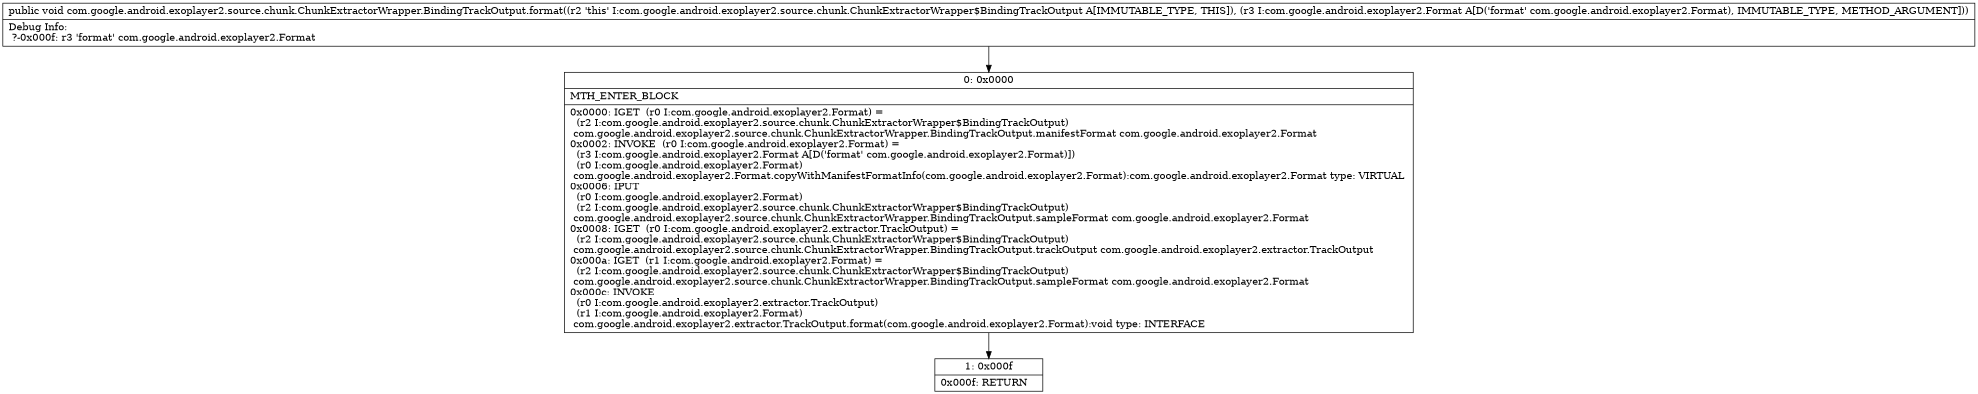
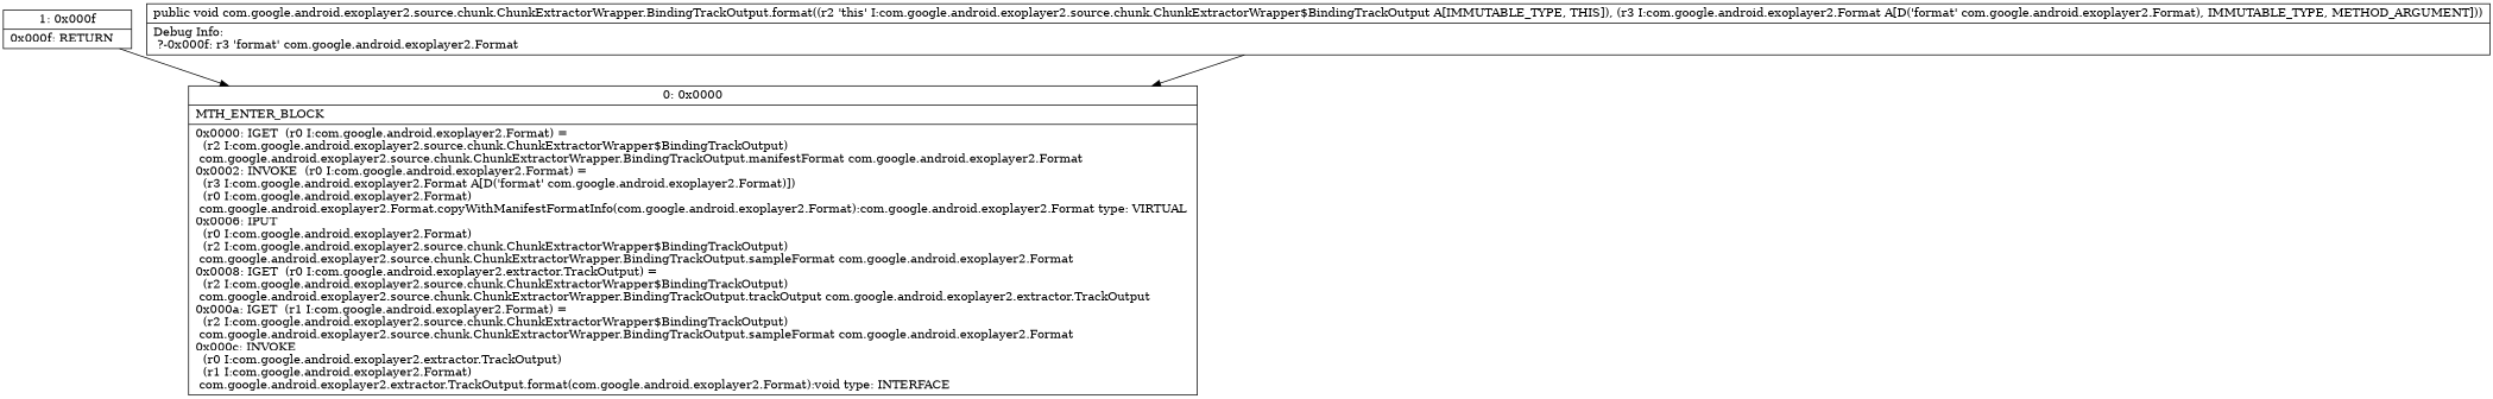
  digraph {
    node [shape=record]
    n1 [label="{0\:\ 0x0000|MTH_ENTER_BLOCK\l|0x0000: IGET  (r0 I:com.google.android.exoplayer2.Format) = \l  (r2 I:com.google.android.exoplayer2.source.chunk.ChunkExtractorWrapper$BindingTrackOutput)\l com.google.android.exoplayer2.source.chunk.ChunkExtractorWrapper.BindingTrackOutput.manifestFormat com.google.android.exoplayer2.Format \l0x0002: INVOKE  (r0 I:com.google.android.exoplayer2.Format) = \l  (r3 I:com.google.android.exoplayer2.Format A[D('format' com.google.android.exoplayer2.Format)])\l  (r0 I:com.google.android.exoplayer2.Format)\l com.google.android.exoplayer2.Format.copyWithManifestFormatInfo(com.google.android.exoplayer2.Format):com.google.android.exoplayer2.Format type: VIRTUAL \l0x0006: IPUT  \l  (r0 I:com.google.android.exoplayer2.Format)\l  (r2 I:com.google.android.exoplayer2.source.chunk.ChunkExtractorWrapper$BindingTrackOutput)\l com.google.android.exoplayer2.source.chunk.ChunkExtractorWrapper.BindingTrackOutput.sampleFormat com.google.android.exoplayer2.Format \l0x0008: IGET  (r0 I:com.google.android.exoplayer2.extractor.TrackOutput) = \l  (r2 I:com.google.android.exoplayer2.source.chunk.ChunkExtractorWrapper$BindingTrackOutput)\l com.google.android.exoplayer2.source.chunk.ChunkExtractorWrapper.BindingTrackOutput.trackOutput com.google.android.exoplayer2.extractor.TrackOutput \l0x000a: IGET  (r1 I:com.google.android.exoplayer2.Format) = \l  (r2 I:com.google.android.exoplayer2.source.chunk.ChunkExtractorWrapper$BindingTrackOutput)\l com.google.android.exoplayer2.source.chunk.ChunkExtractorWrapper.BindingTrackOutput.sampleFormat com.google.android.exoplayer2.Format \l0x000c: INVOKE  \l  (r0 I:com.google.android.exoplayer2.extractor.TrackOutput)\l  (r1 I:com.google.android.exoplayer2.Format)\l com.google.android.exoplayer2.extractor.TrackOutput.format(com.google.android.exoplayer2.Format):void type: INTERFACE \l}"]
    n2 [label="{1\:\ 0x000f|0x000f: RETURN   \l}"]
    n3 [label="{public void com.google.android.exoplayer2.source.chunk.ChunkExtractorWrapper.BindingTrackOutput.format((r2 'this' I:com.google.android.exoplayer2.source.chunk.ChunkExtractorWrapper$BindingTrackOutput A[IMMUTABLE_TYPE, THIS]), (r3 I:com.google.android.exoplayer2.Format A[D('format' com.google.android.exoplayer2.Format), IMMUTABLE_TYPE, METHOD_ARGUMENT]))  | Debug Info:\l  ?\-0x000f: r3 'format' com.google.android.exoplayer2.Format\l}"]
-   n1 -> n2
+   n2 -> n1
    n3 -> n1
  }
